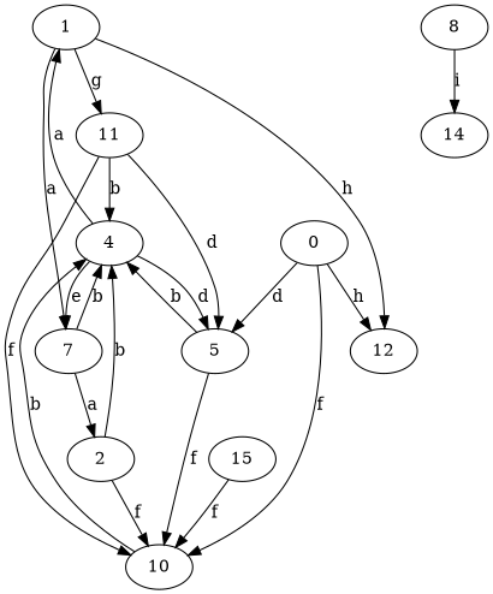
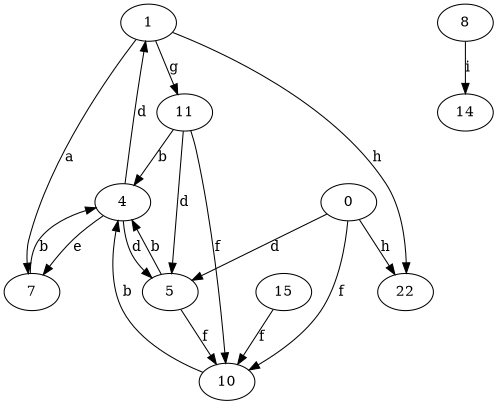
  strict digraph {
    1
    11
-   12
+   12 [label=22]
    7
    4
    10
    5
-   2
    8
    14
    15
    0
    1 -> 11 [label=g]
    1 -> 12 [label=h]
    1 -> 7 [label=a]
    11 -> 4 [label=b]
    11 -> 10 [label=f]
    11 -> 5 [label=d]
    7 -> 4 [label=b]
-   7 -> 2 [label=a]
-   4 -> 1 [label=a]
+   4 -> 1 [label=d]
    4 -> 7 [label=e]
    4 -> 5 [label=d]
    10 -> 4 [label=b]
    5 -> 4 [label=b]
    5 -> 10 [label=f]
-   2 -> 4 [label=b]
-   2 -> 10 [label=f]
    8 -> 14 [label=i]
    15 -> 10 [label=f]
    0 -> 12 [label=h]
    0 -> 10 [label=f]
    0 -> 5 [label=d]
  }
